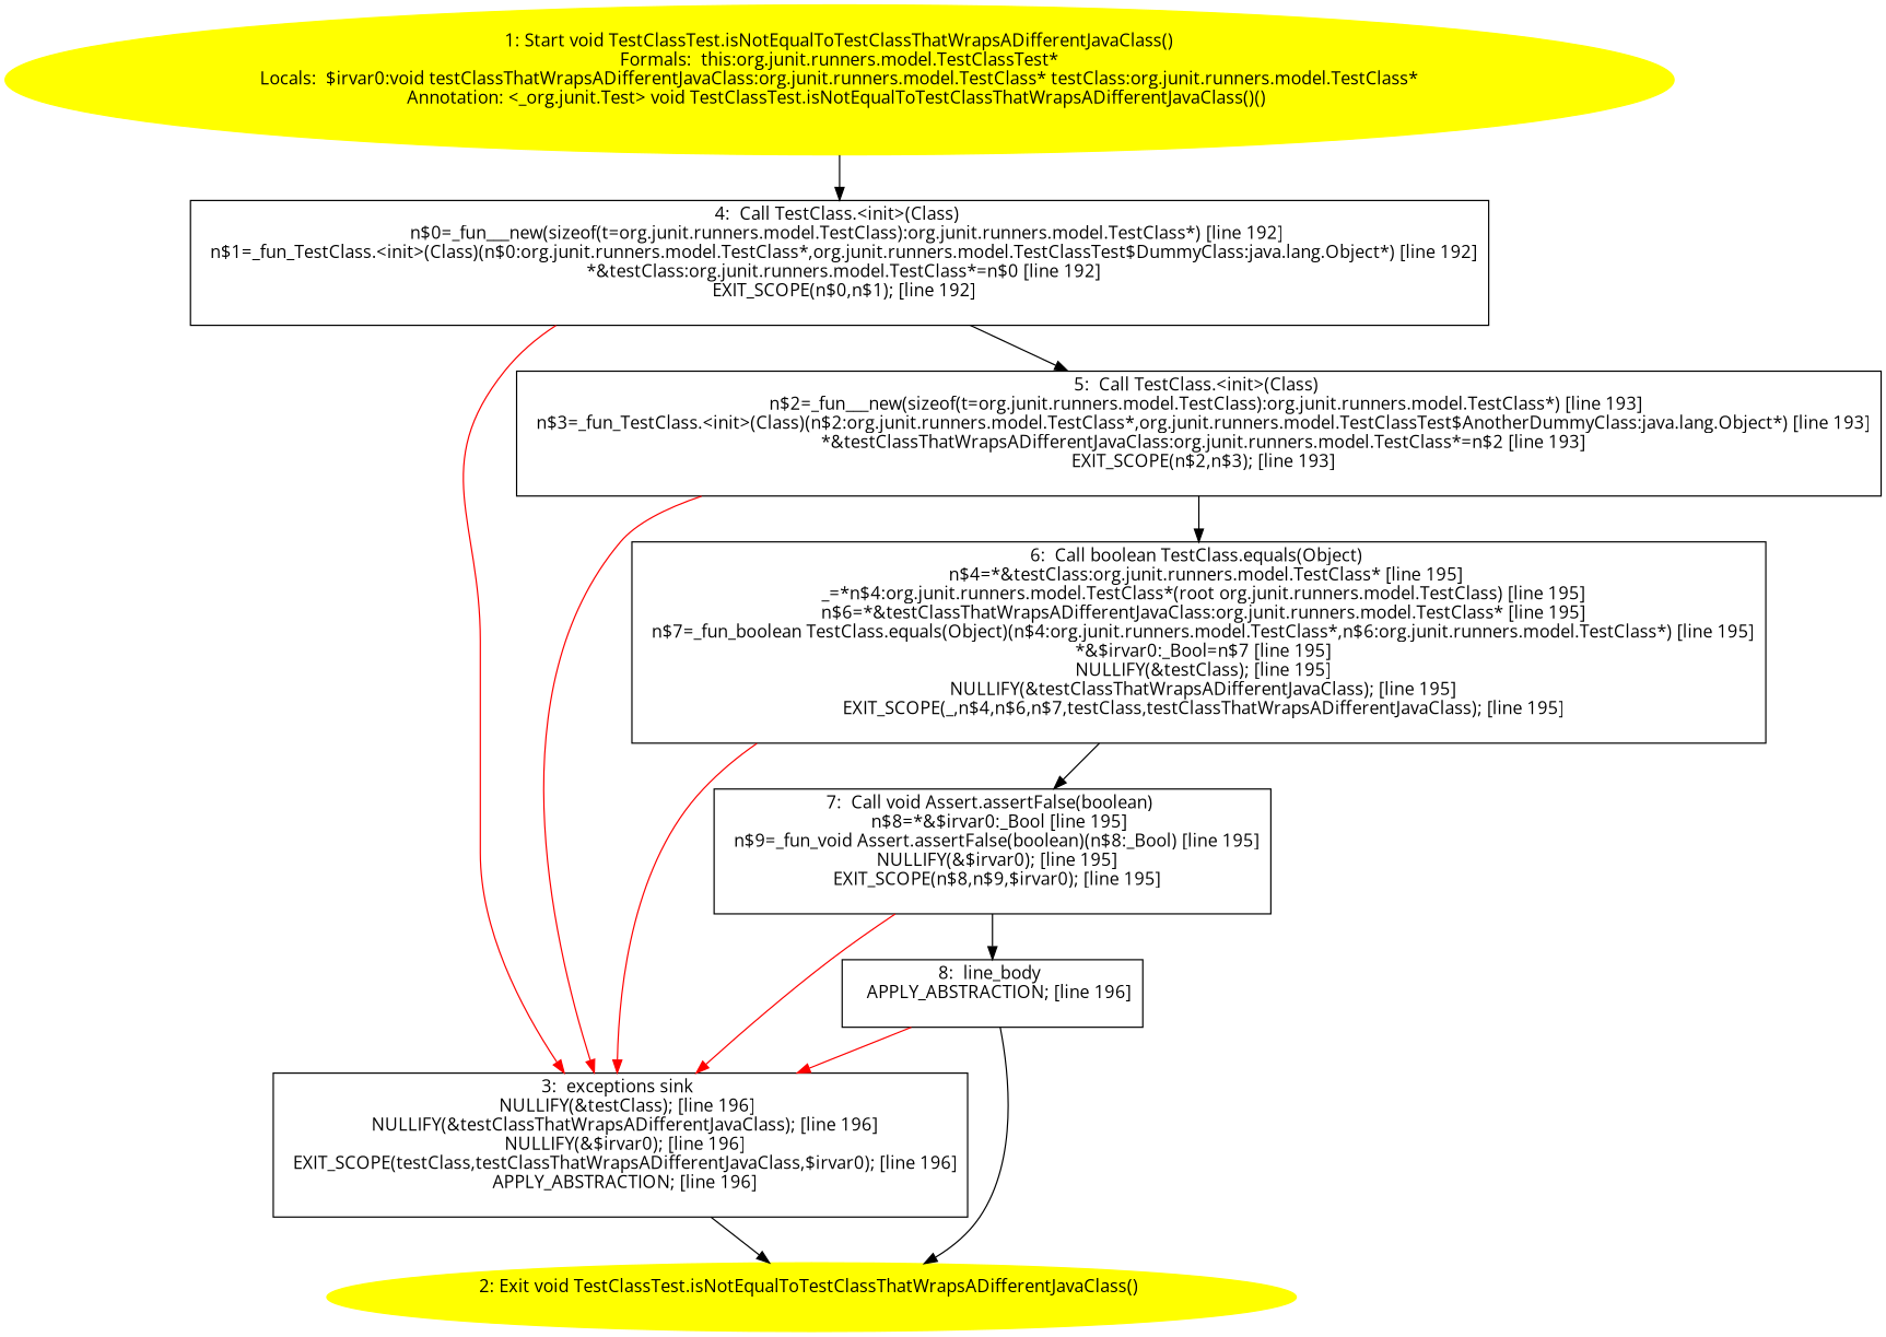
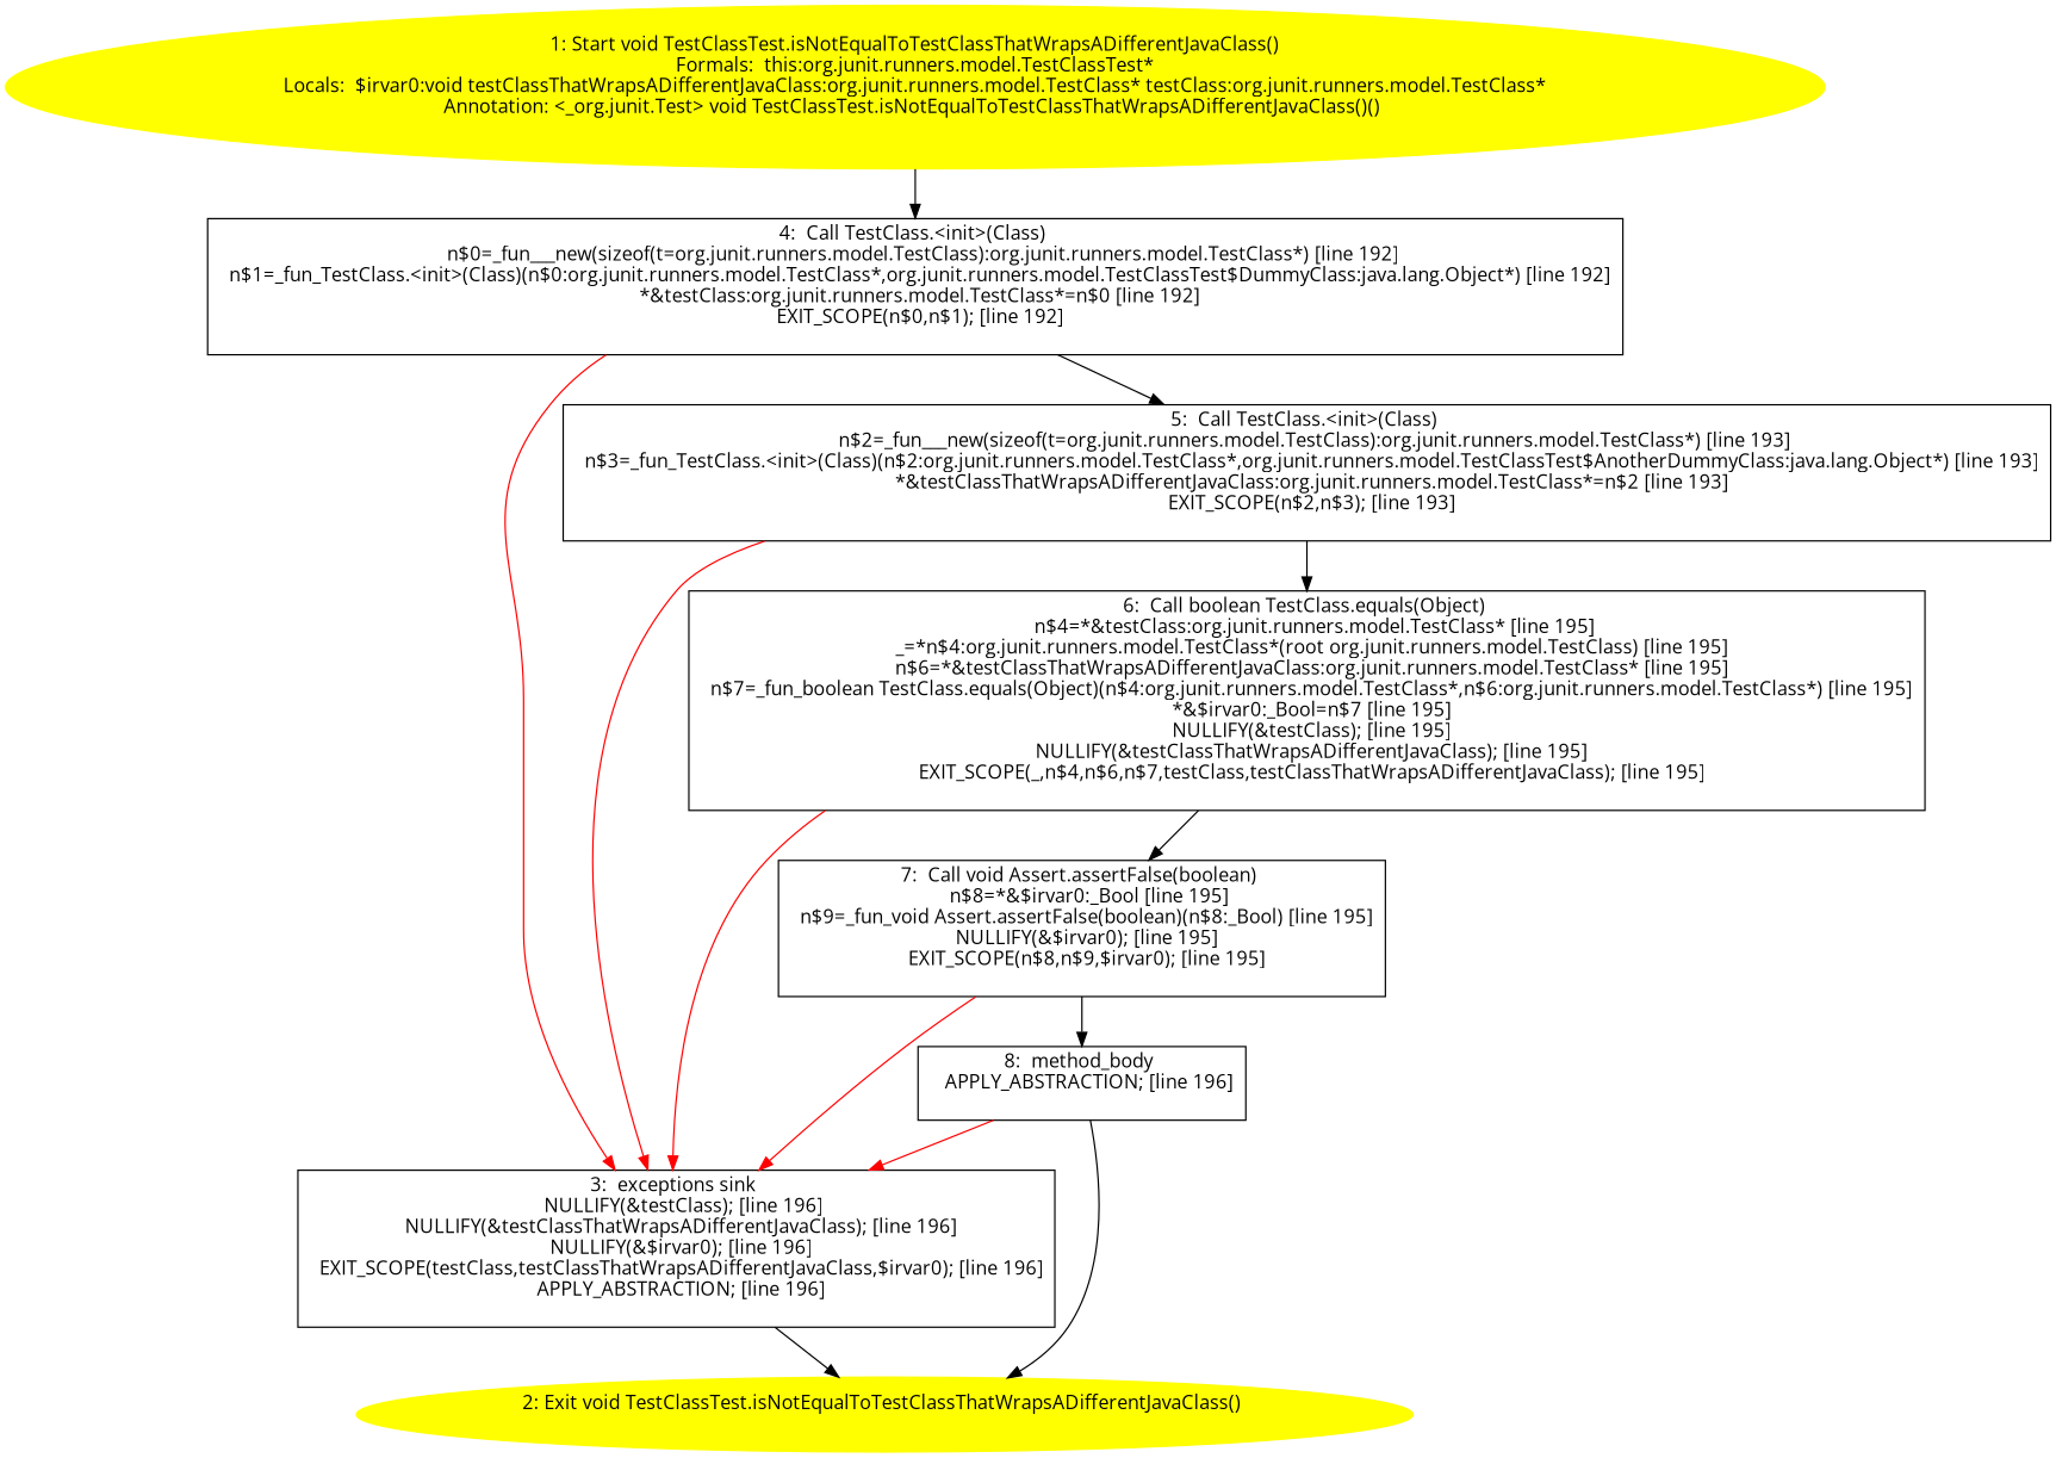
  digraph {
    fontname="Open Sans"
    node [fontname="Open Sans" shape=box]
    edge [fontname="Open Sans"]
    n1 [color=yellow label="1: Start void TestClassTest.isNotEqualToTestClassThatWrapsADifferentJavaClass()\nFormals:  this:org.junit.runners.model.TestClassTest*\nLocals:  $irvar0:void testClassThatWrapsADifferentJavaClass:org.junit.runners.model.TestClass* testClass:org.junit.runners.model.TestClass*\nAnnotation: <_org.junit.Test> void TestClassTest.isNotEqualToTestClassThatWrapsADifferentJavaClass()() \n  " style=filled shape=""]
    n2 [label="4:  Call TestClass.<init>(Class) \n   n$0=_fun___new(sizeof(t=org.junit.runners.model.TestClass):org.junit.runners.model.TestClass*) [line 192]\n  n$1=_fun_TestClass.<init>(Class)(n$0:org.junit.runners.model.TestClass*,org.junit.runners.model.TestClassTest$DummyClass:java.lang.Object*) [line 192]\n  *&testClass:org.junit.runners.model.TestClass*=n$0 [line 192]\n  EXIT_SCOPE(n$0,n$1); [line 192]\n "]
    n3 [label="3:  exceptions sink \n   NULLIFY(&testClass); [line 196]\n  NULLIFY(&testClassThatWrapsADifferentJavaClass); [line 196]\n  NULLIFY(&$irvar0); [line 196]\n  EXIT_SCOPE(testClass,testClassThatWrapsADifferentJavaClass,$irvar0); [line 196]\n  APPLY_ABSTRACTION; [line 196]\n "]
    n4 [label="5:  Call TestClass.<init>(Class) \n   n$2=_fun___new(sizeof(t=org.junit.runners.model.TestClass):org.junit.runners.model.TestClass*) [line 193]\n  n$3=_fun_TestClass.<init>(Class)(n$2:org.junit.runners.model.TestClass*,org.junit.runners.model.TestClassTest$AnotherDummyClass:java.lang.Object*) [line 193]\n  *&testClassThatWrapsADifferentJavaClass:org.junit.runners.model.TestClass*=n$2 [line 193]\n  EXIT_SCOPE(n$2,n$3); [line 193]\n "]
    n5 [color=yellow label="2: Exit void TestClassTest.isNotEqualToTestClassThatWrapsADifferentJavaClass() \n  " style=filled shape=""]
    n6 [label="6:  Call boolean TestClass.equals(Object) \n   n$4=*&testClass:org.junit.runners.model.TestClass* [line 195]\n  _=*n$4:org.junit.runners.model.TestClass*(root org.junit.runners.model.TestClass) [line 195]\n  n$6=*&testClassThatWrapsADifferentJavaClass:org.junit.runners.model.TestClass* [line 195]\n  n$7=_fun_boolean TestClass.equals(Object)(n$4:org.junit.runners.model.TestClass*,n$6:org.junit.runners.model.TestClass*) [line 195]\n  *&$irvar0:_Bool=n$7 [line 195]\n  NULLIFY(&testClass); [line 195]\n  NULLIFY(&testClassThatWrapsADifferentJavaClass); [line 195]\n  EXIT_SCOPE(_,n$4,n$6,n$7,testClass,testClassThatWrapsADifferentJavaClass); [line 195]\n "]
    n7 [label="7:  Call void Assert.assertFalse(boolean) \n   n$8=*&$irvar0:_Bool [line 195]\n  n$9=_fun_void Assert.assertFalse(boolean)(n$8:_Bool) [line 195]\n  NULLIFY(&$irvar0); [line 195]\n  EXIT_SCOPE(n$8,n$9,$irvar0); [line 195]\n "]
-   n8 [label="8:  line_body \n   APPLY_ABSTRACTION; [line 196]\n "]
+   n8 [label="8:  method_body \n   APPLY_ABSTRACTION; [line 196]\n "]
    n1 -> n2
    n2 -> n3 [color=red]
    n2 -> n4
    n3 -> n5
    n4 -> n3 [color=red]
    n4 -> n6
    n6 -> n3 [color=red]
    n6 -> n7
    n7 -> n3 [color=red]
    n7 -> n8
    n8 -> n3 [color=red]
    n8 -> n5
  }
